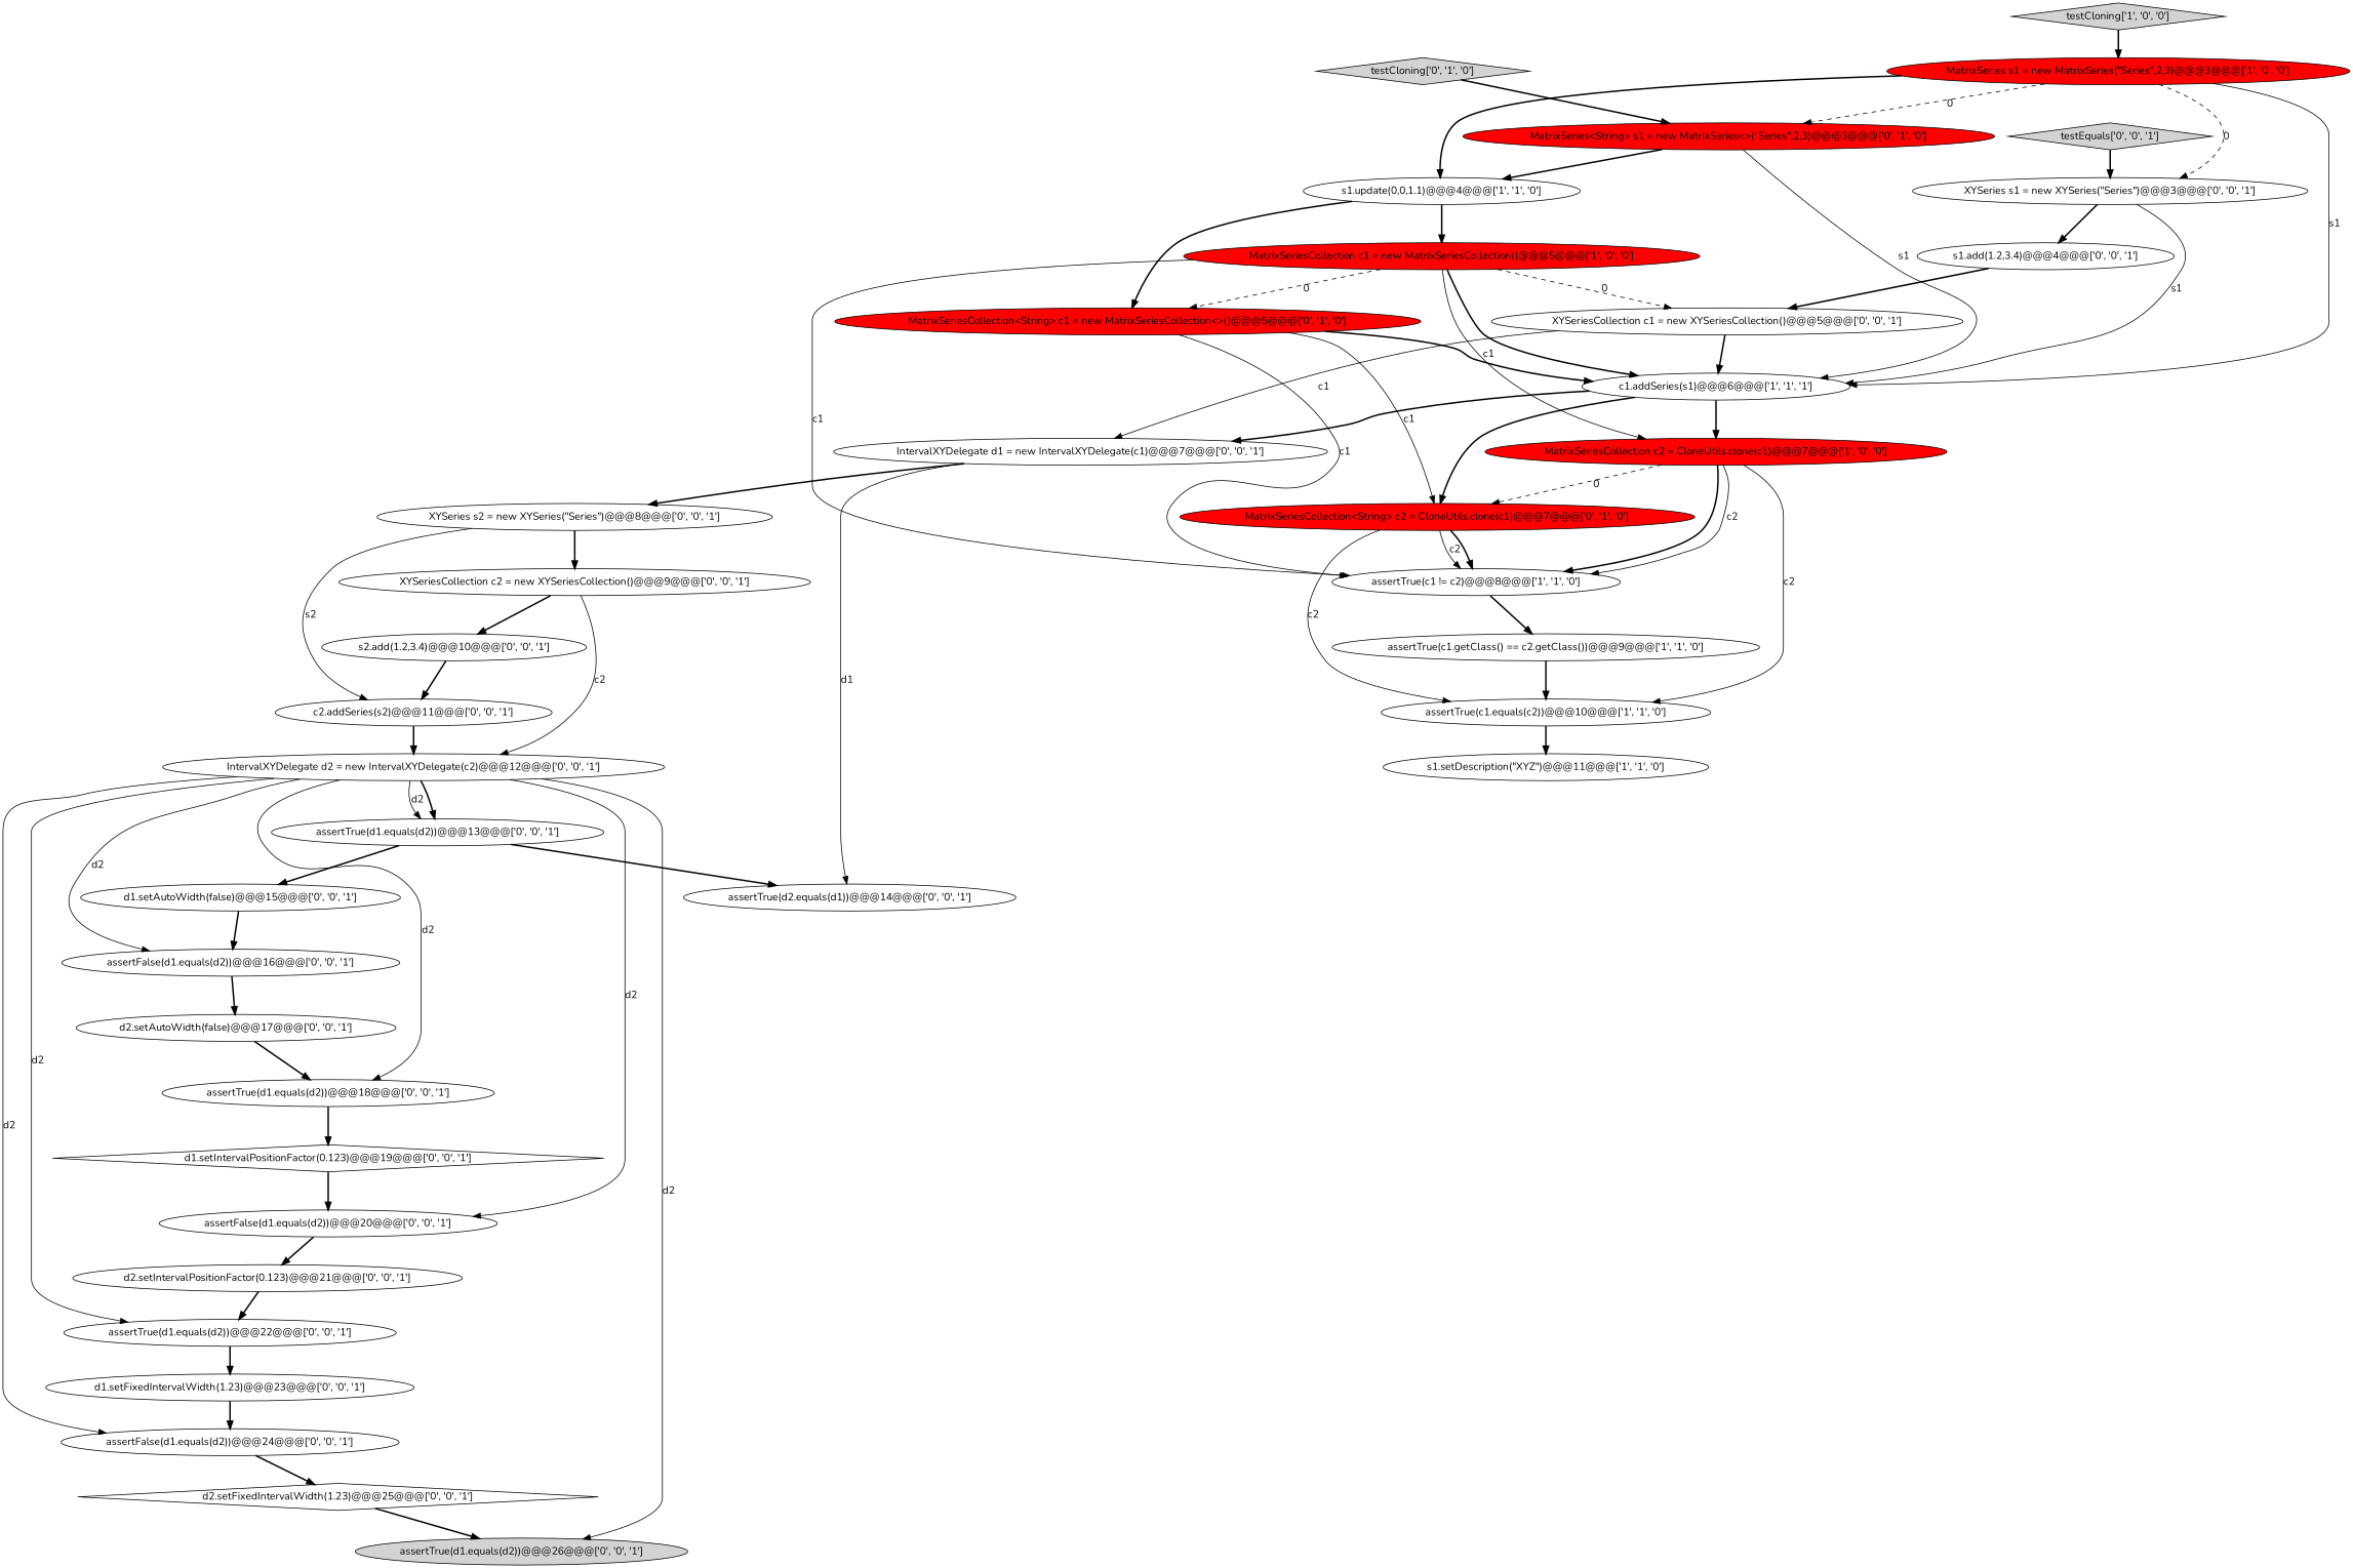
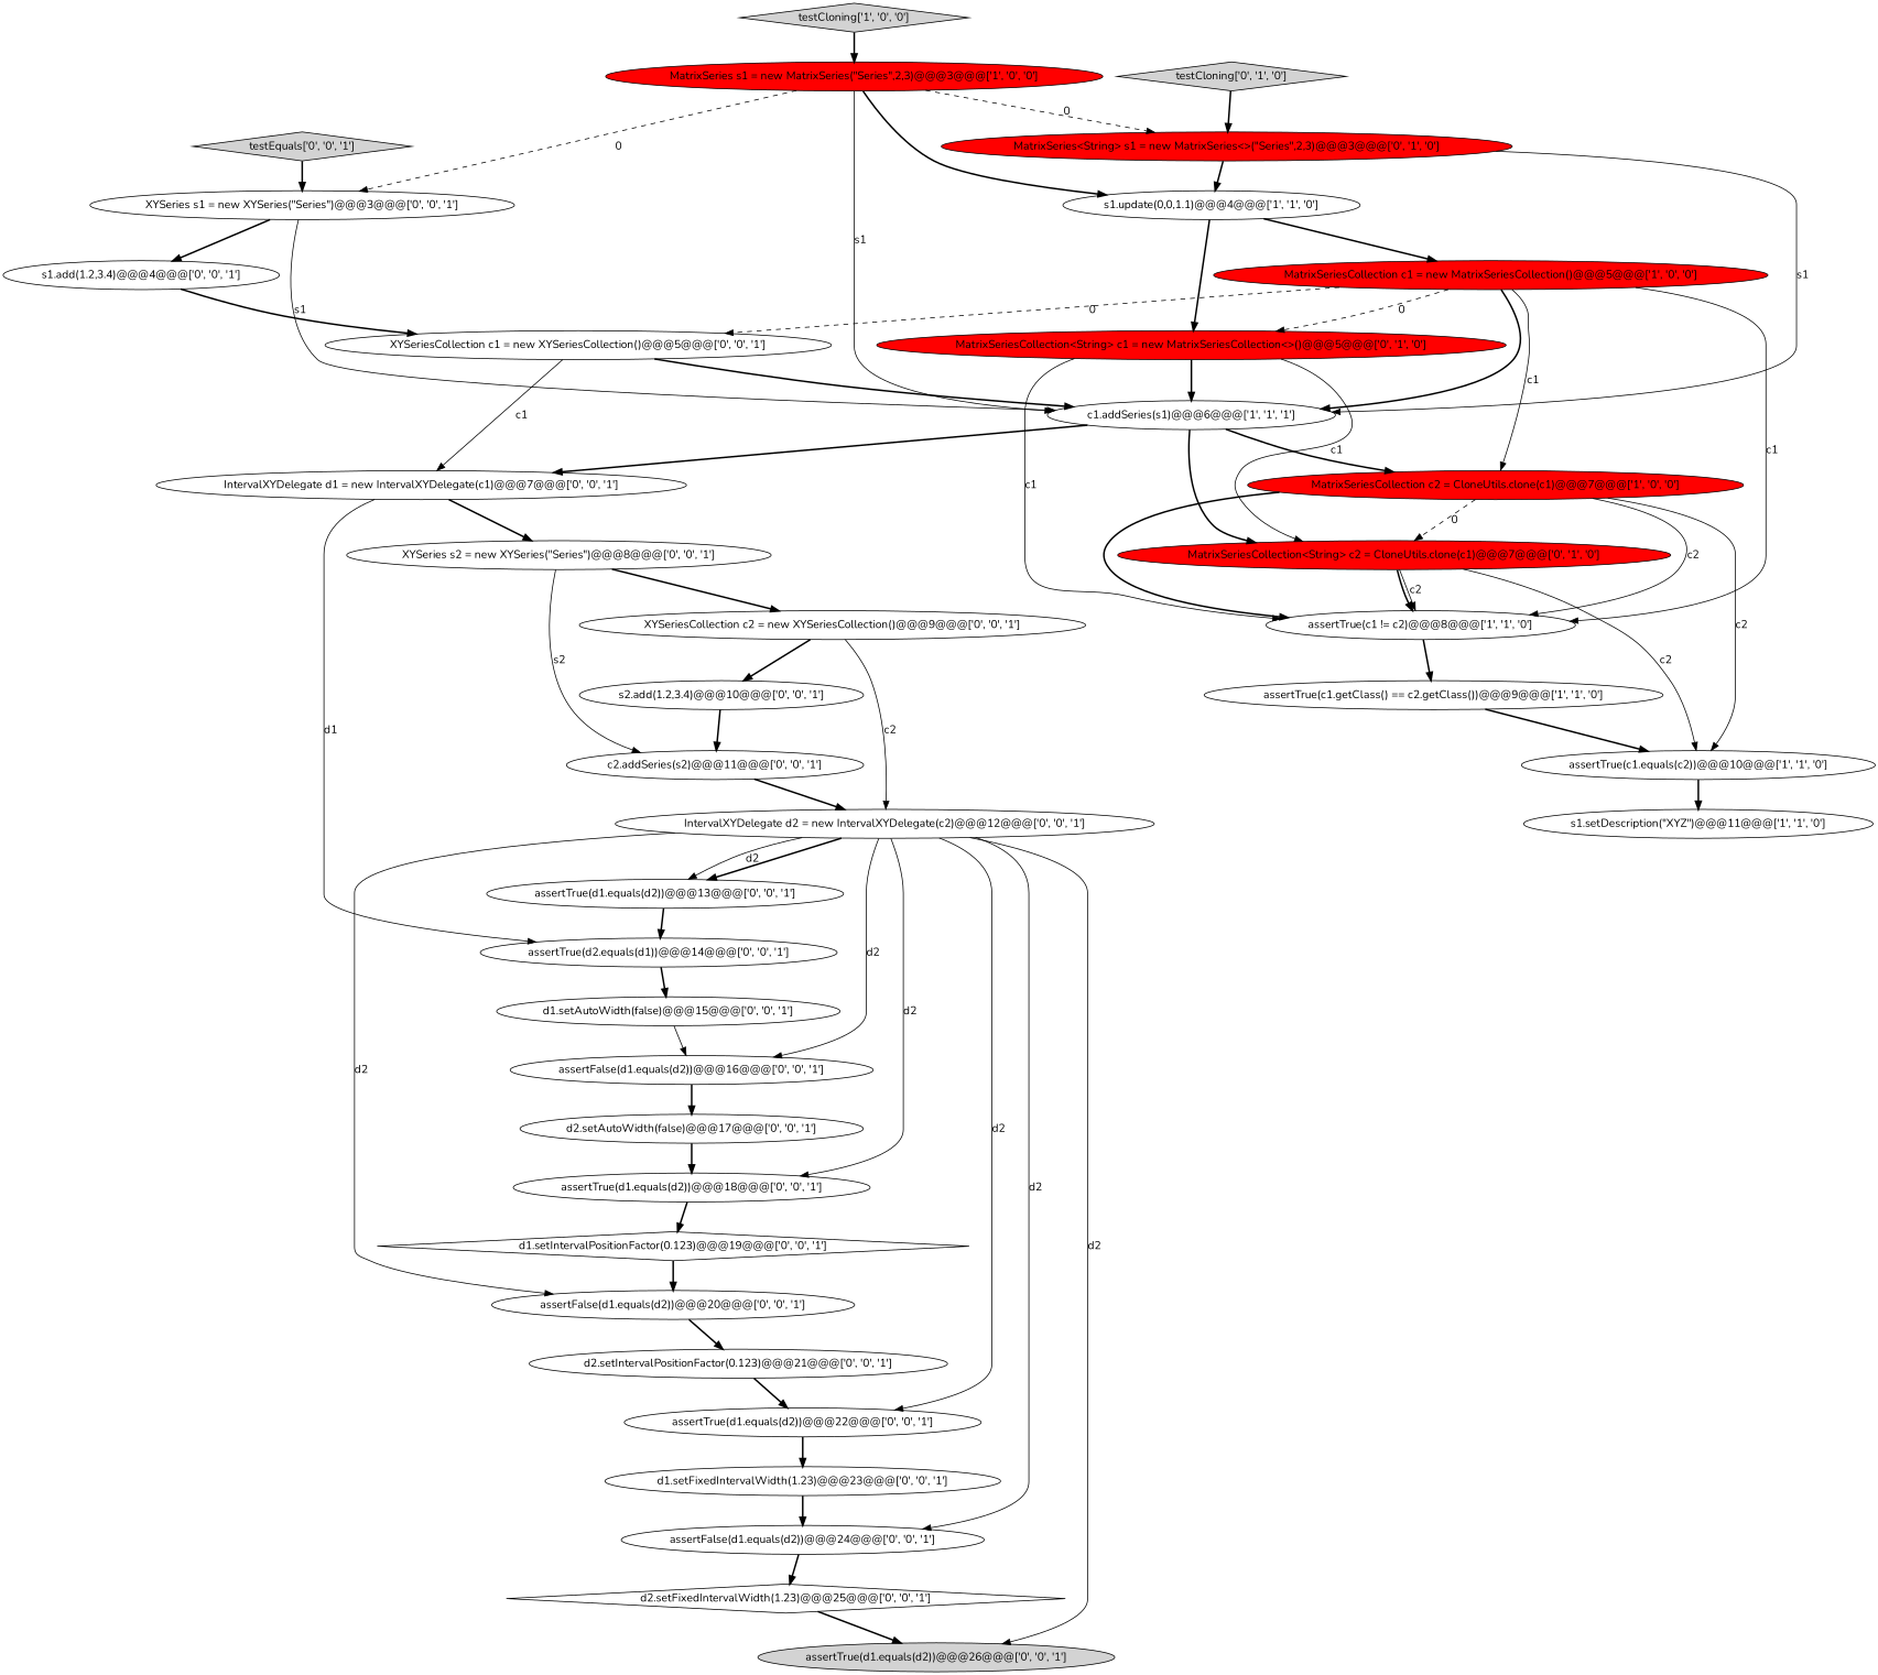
  digraph {
    fontname=Nunito
    node [fillcolor=white fontname=Nunito shape=ellipse style=filled]
    edge [fontname=Nunito style=bold]
    n1 [label="assertTrue(d1.equals(d2))@@@22@@@['0', '0', '1']"]
    n2 [label="d1.setFixedIntervalWidth(1.23)@@@23@@@['0', '0', '1']"]
    n3 [label="assertFalse(d1.equals(d2))@@@24@@@['0', '0', '1']"]
    n4 [label="IntervalXYDelegate d2 = new IntervalXYDelegate(c2)@@@12@@@['0', '0', '1']"]
    n5 [fillcolor=lightgray label="assertTrue(d1.equals(d2))@@@26@@@['0', '0', '1']"]
    n6 [label="assertFalse(d1.equals(d2))@@@20@@@['0', '0', '1']"]
    n7 [label="assertTrue(d1.equals(d2))@@@18@@@['0', '0', '1']"]
    n8 [label="assertFalse(d1.equals(d2))@@@16@@@['0', '0', '1']"]
    n9 [label="assertTrue(d1.equals(d2))@@@13@@@['0', '0', '1']"]
    n10 [label="d2.setFixedIntervalWidth(1.23)@@@25@@@['0', '0', '1']" shape=diamond]
    n11 [label="d2.setIntervalPositionFactor(0.123)@@@21@@@['0', '0', '1']"]
    n12 [label="d1.setIntervalPositionFactor(0.123)@@@19@@@['0', '0', '1']" shape=diamond]
    n13 [label="d2.setAutoWidth(false)@@@17@@@['0', '0', '1']"]
    n14 [label="assertTrue(d2.equals(d1))@@@14@@@['0', '0', '1']"]
    n15 [label="IntervalXYDelegate d1 = new IntervalXYDelegate(c1)@@@7@@@['0', '0', '1']"]
    n16 [label="XYSeries s2 = new XYSeries(\"Series\")@@@8@@@['0', '0', '1']"]
    n17 [label="XYSeriesCollection c2 = new XYSeriesCollection()@@@9@@@['0', '0', '1']"]
    n18 [label="c2.addSeries(s2)@@@11@@@['0', '0', '1']"]
    n19 [label="d1.setAutoWidth(false)@@@15@@@['0', '0', '1']"]
    n20 [label="s1.update(0,0,1.1)@@@4@@@['1', '1', '0']"]
    n21 [fillcolor=red label="MatrixSeriesCollection c1 = new MatrixSeriesCollection()@@@5@@@['1', '0', '0']"]
    n22 [fillcolor=red label="MatrixSeriesCollection<String> c1 = new MatrixSeriesCollection<>()@@@5@@@['0', '1', '0']"]
    n23 [label="c1.addSeries(s1)@@@6@@@['1', '1', '1']"]
    n24 [label="XYSeriesCollection c1 = new XYSeriesCollection()@@@5@@@['0', '0', '1']"]
    n25 [fillcolor=red label="MatrixSeriesCollection c2 = CloneUtils.clone(c1)@@@7@@@['1', '0', '0']"]
    n26 [label="assertTrue(c1 != c2)@@@8@@@['1', '1', '0']"]
    n27 [fillcolor=red label="MatrixSeriesCollection<String> c2 = CloneUtils.clone(c1)@@@7@@@['0', '1', '0']"]
    n28 [label="assertTrue(c1.getClass() == c2.getClass())@@@9@@@['1', '1', '0']"]
    n29 [label="assertTrue(c1.equals(c2))@@@10@@@['1', '1', '0']"]
    n30 [label="s1.setDescription(\"XYZ\")@@@11@@@['1', '1', '0']"]
    n31 [label="s2.add(1.2,3.4)@@@10@@@['0', '0', '1']"]
    n32 [fillcolor=red label="MatrixSeries<String> s1 = new MatrixSeries<>(\"Series\",2,3)@@@3@@@['0', '1', '0']"]
    n33 [fillcolor=lightgray label="testEquals['0', '0', '1']" shape=diamond]
    n34 [label="XYSeries s1 = new XYSeries(\"Series\")@@@3@@@['0', '0', '1']"]
    n35 [label="s1.add(1.2,3.4)@@@4@@@['0', '0', '1']"]
    n36 [fillcolor=lightgray label="testCloning['0', '1', '0']" shape=diamond]
    n37 [fillcolor=lightgray label="testCloning['1', '0', '0']" shape=diamond]
    n38 [fillcolor=red label="MatrixSeries s1 = new MatrixSeries(\"Series\",2,3)@@@3@@@['1', '0', '0']"]
    n1 -> n2
    n2 -> n3
    n3 -> n10
    n4 -> n1 [label=d2 style=solid]
    n4 -> n3 [label=d2 style=solid]
    n4 -> n5 [label=d2 style=solid]
    n4 -> n6 [label=d2 style=solid]
    n4 -> n7 [label=d2 style=solid]
    n4 -> n8 [label=d2 style=solid]
    n4 -> n9
    n4 -> n9 [label=d2 style=solid]
    n6 -> n11
    n7 -> n12
    n8 -> n13
    n9 -> n14
    n10 -> n5
    n11 -> n1
    n12 -> n6
    n13 -> n7
-   n9 -> n19
+   n14 -> n19
    n15 -> n14 [label=d1 style=solid]
    n15 -> n16
    n16 -> n17
    n16 -> n18 [label=s2 style=solid]
    n17 -> n4 [label=c2 style=solid]
    n17 -> n31
    n18 -> n4
-   n19 -> n8
+   n19 -> n8 [style=solid]
    n20 -> n21
    n20 -> n22
    n21 -> n22 [label=0 style=dashed]
    n21 -> n23
    n21 -> n24 [label=0 style=dashed]
    n21 -> n25 [label=c1 style=solid]
    n21 -> n26 [label=c1 style=solid]
    n22 -> n23
    n22 -> n26 [label=c1 style=solid]
    n22 -> n27 [label=c1 style=solid]
    n23 -> n15
    n23 -> n25
    n23 -> n27
    n24 -> n15 [label=c1 style=solid]
    n24 -> n23
    n25 -> n26
    n25 -> n26 [label=c2 style=solid]
    n25 -> n27 [label=0 style=dashed]
    n25 -> n29 [label=c2 style=solid]
    n26 -> n28
    n27 -> n26 [label=c2 style=solid]
    n27 -> n26
    n27 -> n29 [label=c2 style=solid]
    n28 -> n29
    n29 -> n30
    n31 -> n18
    n32 -> n20
    n32 -> n23 [label=s1 style=solid]
    n33 -> n34
    n34 -> n23 [label=s1 style=solid]
    n34 -> n35
    n35 -> n24
    n36 -> n32
    n37 -> n38
    n38 -> n20
    n38 -> n23 [label=s1 style=solid]
    n38 -> n32 [label=0 style=dashed]
    n38 -> n34 [label=0 style=dashed]
  }
